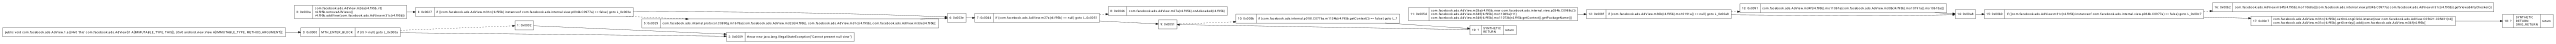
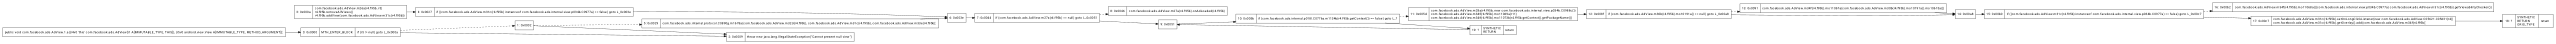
  digraph {
    fontname=Roboto
    rankdir=LR
    node [fontname=Roboto shape=record]
    edge [fontname=Roboto]
    n1 [label="{0\:\ 0x0000|MTH_ENTER_BLOCK\l|if (r5 != null) goto L_0x000a\l}"]
    n2 [label="{1\:\ 0x0002}"]
    n3 [label="{2\:\ 0x0009|throw new java.lang.IllegalStateException(\"Cannot present null view\")\l}"]
    n4 [label="{3\:\ 0x000a|com.facebook.ads.AdView.m26a(r4.f95b, r5)\lr4.f95b.removeAllViews()\lr4.f95b.addView(com.facebook.ads.AdView.m31c(r4.f95b))\l}"]
    n5 [label="{4\:\ 0x0027|if ((com.facebook.ads.AdView.m31c(r4.f95b) instanceof com.facebook.ads.internal.view.p034b.C0977a) == false) goto L_0x003e\l}"]
    n6 [label="{5\:\ 0x0029|com.facebook.ads.internal.protocol.C0890g.m1678a(com.facebook.ads.AdView.m32d(r4.f95b), com.facebook.ads.AdView.m31c(r4.f95b), com.facebook.ads.AdView.m33e(r4.f95b))\l}"]
    n7 [label="{6\:\ 0x003e}"]
    n8 [label="{7\:\ 0x0044|if (com.facebook.ads.AdView.m27a(r4.f95b) == null) goto L_0x0051\l}"]
    n9 [label="{8\:\ 0x0046|com.facebook.ads.AdView.m27a(r4.f95b).onAdLoaded(r4.f95b)\l}"]
    n10 [label="{9\:\ 0x0051}"]
    n11 [label="{10\:\ 0x005b|if (com.facebook.ads.internal.p018l.C0776a.m1134b(r4.f95b.getContext()) == false) goto L_?\l}"]
    n12 [label="{11\:\ 0x005d|com.facebook.ads.AdView.m28a(r4.f95b, new com.facebook.ads.internal.view.p034b.C0988c())\lcom.facebook.ads.AdView.m34f(r4.f95b).mo11069a(r11)\lcom.facebook.ads.AdView.m34f(r4.f95b).mo11073b(r4.f95b.getContext().getPackageName())\l}"]
    n13 [label="{19\:\ ?|SYNTHETIC\lRETURN\l|return\l}"]
    n14 [label="{12\:\ 0x008f|if (com.facebook.ads.AdView.m30b(r4.f95b).mo10191a() == null) goto L_0x00a8\l}"]
    n15 [label="{13\:\ 0x0091|com.facebook.ads.AdView.m34f(r4.f95b).mo11067a(com.facebook.ads.AdView.m30b(r4.f95b).mo10191a().mo10615a())\l}"]
    n16 [label="{14\:\ 0x00a8}"]
    n17 [label="{15\:\ 0x00b0|if ((com.facebook.ads.AdView.m31c(r4.f95b) instanceof com.facebook.ads.internal.view.p034b.C0977a) == false) goto L_0x00c7\l}"]
    n18 [label="{16\:\ 0x00b2|com.facebook.ads.AdView.m34f(r4.f95b).mo11068a(((com.facebook.ads.internal.view.p034b.C0977a) com.facebook.ads.AdView.m31c(r4.f95b)).getViewabilityChecker())\l}"]
    n19 [label="{17\:\ 0x00c7|com.facebook.ads.AdView.m31c(r4.f95b).setOnLongClickListener(new com.facebook.ads.AdView.C05621.C05631(r4))\lcom.facebook.ads.AdView.m31c(r4.f95b).getOverlay().add(com.facebook.ads.AdView.m34f(r4.f95b))\l}"]
-   n20 [label="{18\:\ ?|SYNTHETIC\lRETURN\lORIG_RETURN\l|return\l}"]
+   n20 [label="{18\:\ ?|SYNTHETIC\lRETURN\lORIG_TYPE\l|return\l}"]
    n21 [label="{public void com.facebook.ads.AdView.1.a((r4v0 'this' com.facebook.ads.AdView$1 A[IMMUTABLE_TYPE, THIS]), (r5v0 android.view.View A[IMMUTABLE_TYPE, METHOD_ARGUMENT])) }"]
    n1 -> n2 [style=dashed]
    n1 -> n3
    n2 -> n3
    n4 -> n5
-   n5 -> n6 [style=dashed]
+   n2 -> n6 [style=dashed]
    n5 -> n7
    n6 -> n7
    n7 -> n8
    n8 -> n9 [style=dashed]
    n8 -> n10
-   n10 -> n11 [style=dashed]
+   n10 -> n11
+   n11 -> n12 [style=dashed]
    n11 -> n13
    n12 -> n14
    n13 -> n10
    n14 -> n15 [style=dashed]
    n14 -> n16
    n15 -> n16
    n16 -> n17
    n17 -> n18 [style=dashed]
    n17 -> n19
    n19 -> n20
    n21 -> n1
  }
